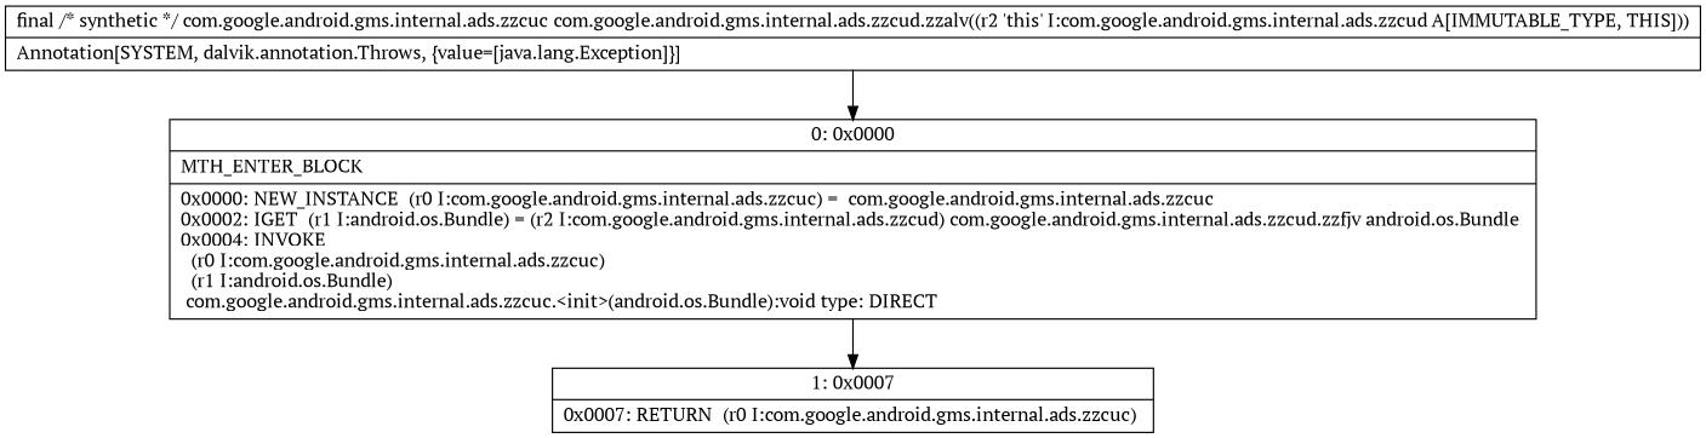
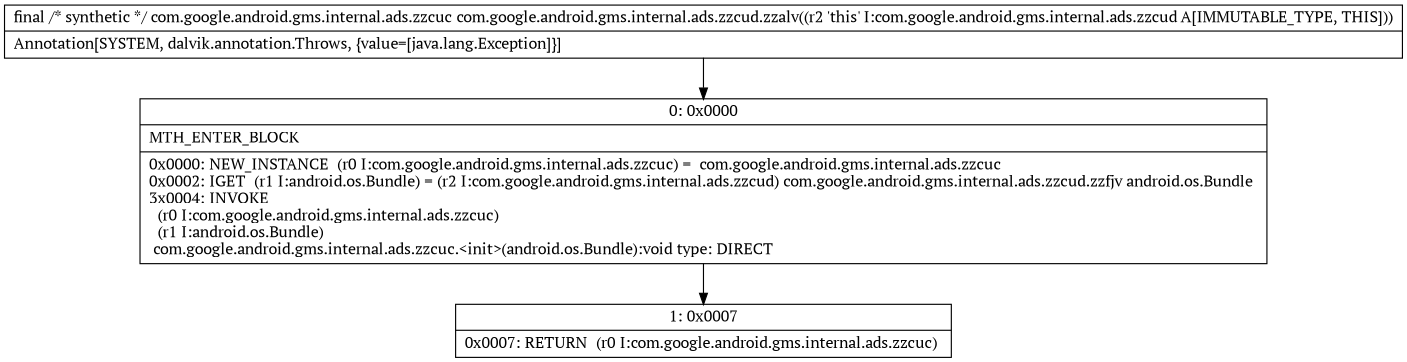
  digraph {
    fontname="PT Serif"
    node [shape=record fontname="PT Serif"]
    edge [fontname="PT Serif"]
-   n1 [label="{0\:\ 0x0000|MTH_ENTER_BLOCK\l|0x0000: NEW_INSTANCE  (r0 I:com.google.android.gms.internal.ads.zzcuc) =  com.google.android.gms.internal.ads.zzcuc \l0x0002: IGET  (r1 I:android.os.Bundle) = (r2 I:com.google.android.gms.internal.ads.zzcud) com.google.android.gms.internal.ads.zzcud.zzfjv android.os.Bundle \l0x0004: INVOKE  \l  (r0 I:com.google.android.gms.internal.ads.zzcuc)\l  (r1 I:android.os.Bundle)\l com.google.android.gms.internal.ads.zzcuc.\<init\>(android.os.Bundle):void type: DIRECT \l}"]
+   n1 [label="{0\:\ 0x0000|MTH_ENTER_BLOCK\l|0x0000: NEW_INSTANCE  (r0 I:com.google.android.gms.internal.ads.zzcuc) =  com.google.android.gms.internal.ads.zzcuc \l0x0002: IGET  (r1 I:android.os.Bundle) = (r2 I:com.google.android.gms.internal.ads.zzcud) com.google.android.gms.internal.ads.zzcud.zzfjv android.os.Bundle \l3x0004: INVOKE  \l  (r0 I:com.google.android.gms.internal.ads.zzcuc)\l  (r1 I:android.os.Bundle)\l com.google.android.gms.internal.ads.zzcuc.\<init\>(android.os.Bundle):void type: DIRECT \l}"]
    n2 [label="{1\:\ 0x0007|0x0007: RETURN  (r0 I:com.google.android.gms.internal.ads.zzcuc) \l}"]
    n3 [label="{final \/* synthetic *\/ com.google.android.gms.internal.ads.zzcuc com.google.android.gms.internal.ads.zzcud.zzalv((r2 'this' I:com.google.android.gms.internal.ads.zzcud A[IMMUTABLE_TYPE, THIS]))  | Annotation[SYSTEM, dalvik.annotation.Throws, \{value=[java.lang.Exception]\}]\l}"]
    n1 -> n2
    n3 -> n1
  }
